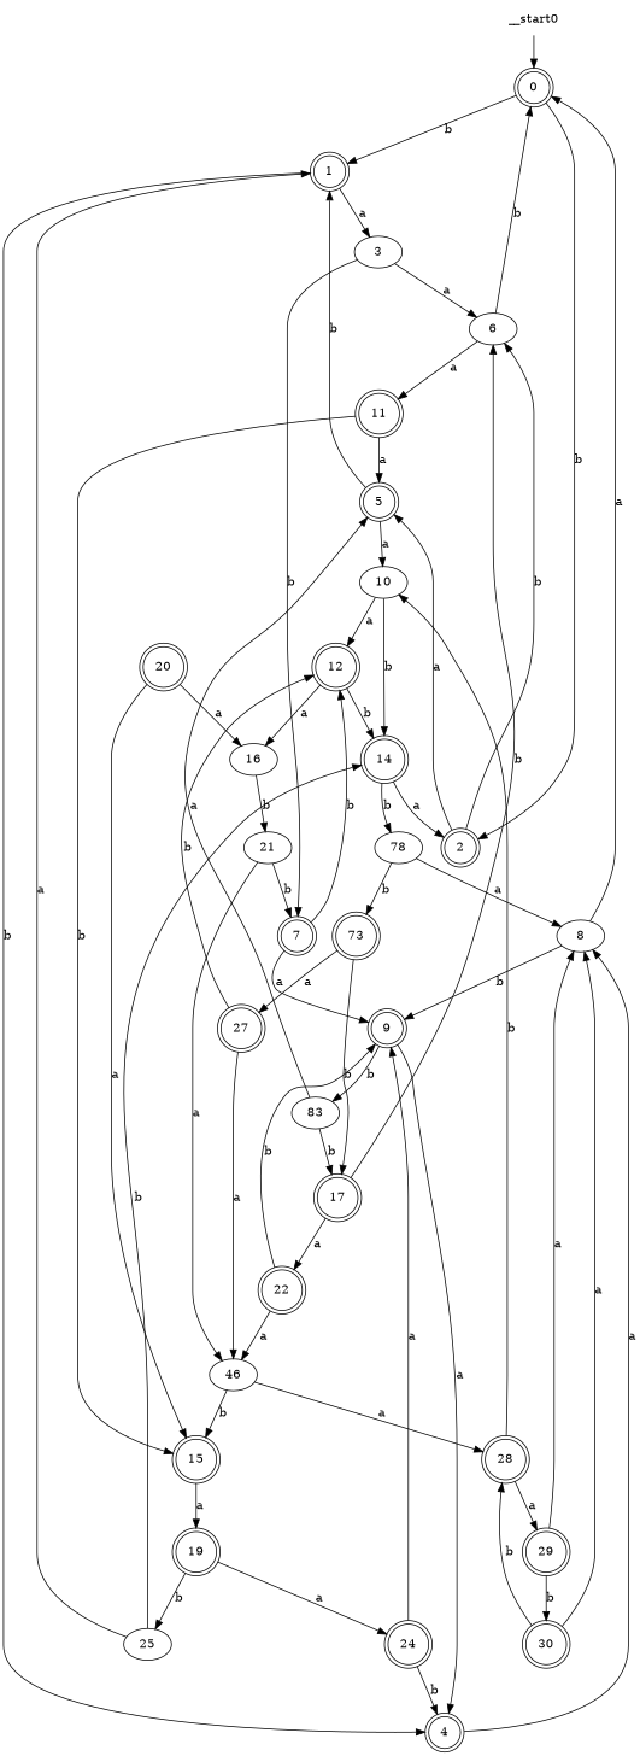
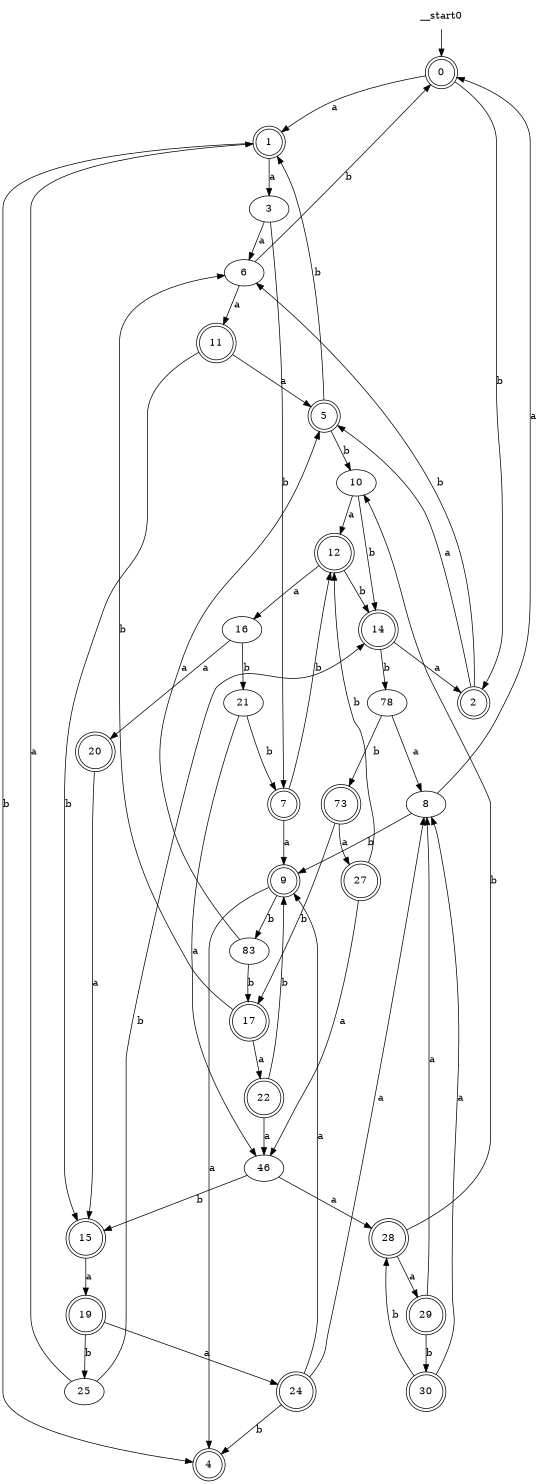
  digraph {
    node [shape=doublecircle]
    __start0 [shape=none]
    0
    1
    2
    3 [shape=""]
    4
    5
    6 [shape=""]
    7
    8 [shape=""]
    10 [shape=""]
    11
    9
    12
    n15 [label=83 shape=""]
    14
    15
    16 [shape=""]
    17
    n20 [label=78 shape=""]
    19
    20
    21 [shape=""]
    22
    n25 [label=73]
    24
    25 [shape=ellipse]
    n28 [label=46 shape=""]
    27
    28
    29
    30
    __start0 -> 0
-   0 -> 1 [label=b]
+   0 -> 1 [label=a]
    0 -> 2 [label=b]
    1 -> 3 [label=a]
    1 -> 4 [label=b]
    2 -> 5 [label=a]
    2 -> 6 [label=b]
    3 -> 6 [label=a]
    3 -> 7 [label=b]
-   4 -> 8 [label=a]
+   24 -> 8 [label=a]
    5 -> 1 [label=b]
-   5 -> 10 [label=a]
+   5 -> 10 [label=b]
    6 -> 0 [label=b]
    6 -> 11 [label=a]
    7 -> 9 [label=a]
    7 -> 12 [label=b]
    8 -> 0 [label=a]
    8 -> 9 [label=b]
    10 -> 12 [label=a]
    10 -> 14 [label=b]
    11 -> 5 [label=a]
    11 -> 15 [label=b]
    9 -> 4 [label=a]
    9 -> n15 [label=b]
    12 -> 14 [label=b]
    12 -> 16 [label=a]
    n15 -> 5 [label=a]
    n15 -> 17 [label=b]
    14 -> 2 [label=a]
    14 -> n20 [label=b]
    15 -> 19 [label=a]
-   20 -> 16 [label=a]
+   16 -> 20 [label=a]
    16 -> 21 [label=b]
    17 -> 6 [label=b]
    17 -> 22 [label=a]
    n20 -> 8 [label=a]
    n20 -> n25 [label=b]
    19 -> 24 [label=a]
    19 -> 25 [label=b]
    20 -> 15 [label=a]
    21 -> 7 [label=b]
    21 -> n28 [label=a]
    22 -> 9 [label=b]
    22 -> n28 [label=a]
    n25 -> 17 [label=b]
    n25 -> 27 [label=a]
    24 -> 4 [label=b]
    24 -> 9 [label=a]
    25 -> 1 [label=a]
    25 -> 14 [label=b]
    n28 -> 15 [label=b]
    n28 -> 28 [label=a]
    27 -> 12 [label=b]
    27 -> n28 [label=a]
    28 -> 10 [label=b]
    28 -> 29 [label=a]
    29 -> 8 [label=a]
    29 -> 30 [label=b]
    30 -> 8 [label=a]
    30 -> 28 [label=b]
  }
